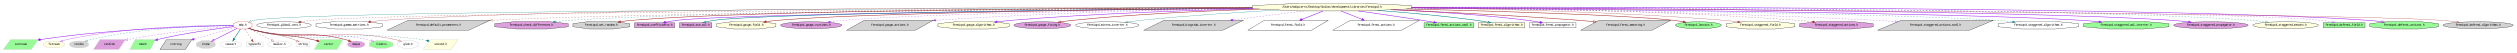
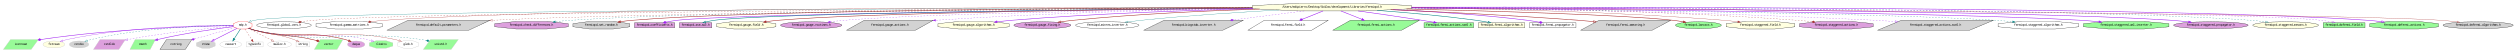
  digraph {
    fontname="Roboto Mono"
    node [color=black fillcolor=white fontname="Roboto Mono" fontsize=10 shape=octagon style=filled]
    edge [arrowhead=onormal color=purple fontname="Roboto Mono" fontsize=10 labelfontname=FreeSans labelfontsize=10 style=bold]
    n1 [fillcolor=lightyellow fontcolor=black height=0.2 label="/Users/mdipierro/Desktop/SciDac/development/Libraries/fermiqcd.h" width=0.4]
    n2 [color=red height=0.2 label="mdp.h" width=0.4]
    n3 [height=0.2 label="fermiqcd_global_vars.h" shape=ellipse width=0.4]
    n4 [height=0.2 label="fermiqcd_gamma_matrices.h" width=0.4]
    n5 [fillcolor=lightgrey height=0.2 label="fermiqcd_default_parameters.h" shape=parallelogram width=0.4]
    n6 [fillcolor=plum height=0.2 label="fermiqcd_check_differences.h" width=0.4]
    n7 [fillcolor=lightgrey height=0.2 label="fermiqcd_set_random.h" width=0.4]
    n8 [fillcolor=plum height=0.2 label="fermiqcd_coefficients.h" shape=box width=0.4]
    n9 [fillcolor=plum height=0.2 label="fermiqcd_sse_su3.h" shape=box width=0.4]
    n10 [fillcolor=lightyellow height=0.2 label="fermiqcd_gauge_field.h" width=0.4]
    n11 [fillcolor=plum height=0.2 label="fermiqcd_gauge_routines.h" shape=ellipse width=0.4]
    n12 [fillcolor=lightgrey height=0.2 label="fermiqcd_gauge_actions.h" shape=parallelogram width=0.4]
    n13 [fillcolor=lightyellow height=0.2 label="fermiqcd_gauge_algorithms.h" width=0.4]
    n14 [fillcolor=plum height=0.2 label="fermiqcd_gauge_fixing.h" shape=ellipse width=0.4]
    n15 [height=0.2 label="fermiqcd_minres_inverter.h" shape=ellipse width=0.4]
    n16 [fillcolor=lightgrey height=0.2 label="fermiqcd_bicgstab_inverter.h" shape=parallelogram width=0.4]
    n17 [height=0.2 label="fermiqcd_fermi_field.h" shape=parallelogram width=0.4]
-   n18 [height=0.2 label="fermiqcd_fermi_actions.h" shape=parallelogram width=0.4]
+   n18 [fillcolor=palegreen height=0.2 label="fermiqcd_fermi_actions.h" shape=parallelogram width=0.4]
    n19 [fillcolor=palegreen height=0.2 label="fermiqcd_fermi_actions_sse2.h" shape=box width=0.4]
    n20 [fillcolor=lightyellow height=0.2 label="fermiqcd_fermi_algorithms.h" shape=box width=0.4]
    n21 [height=0.2 label="fermiqcd_fermi_propagator.h" shape=box width=0.4]
    n22 [fillcolor=lightgrey height=0.2 label="fermiqcd_fermi_smearing.h" shape=parallelogram width=0.4]
    n23 [fillcolor=palegreen height=0.2 label="fermiqcd_lanczos.h" shape=ellipse width=0.4]
    n24 [fillcolor=lightyellow height=0.2 label="fermiqcd_staggered_field.h" width=0.4]
    n25 [fillcolor=plum height=0.2 label="fermiqcd_staggered_actions.h" width=0.4]
    n26 [fillcolor=lightgrey height=0.2 label="fermiqcd_staggered_actions_sse2.h" shape=parallelogram width=0.4]
    n27 [height=0.2 label="fermiqcd_staggered_algorithms.h" width=0.4]
    n28 [fillcolor=palegreen height=0.2 label="fermiqcd_staggered_uml_inverter.h" width=0.4]
    n29 [fillcolor=plum height=0.2 label="fermiqcd_staggered_propagator.h" shape=ellipse width=0.4]
    n30 [fillcolor=lightyellow height=0.2 label="fermiqcd_staggered_mesons.h" shape=ellipse width=0.4]
    n31 [fillcolor=palegreen height=0.2 label="fermiqcd_dwfermi_field.h" shape=box width=0.4]
    n32 [fillcolor=palegreen height=0.2 label="fermiqcd_dwfermi_actions.h" width=0.4]
    n33 [fillcolor=lightgrey height=0.2 label="fermiqcd_dwfermi_algorithms.h" shape=ellipse width=0.4]
    n34 [color=grey75 fillcolor=palegreen height=0.2 label=iostream shape=parallelogram width=0.4]
    n35 [color=grey75 fillcolor=lightyellow height=0.2 label=fstream shape=ellipse width=0.4]
    n36 [color=grey75 fillcolor=lightgrey height=0.2 label=cstdio shape=ellipse width=0.4]
    n37 [color=grey75 fillcolor=plum height=0.2 label=cstdlib shape=parallelogram width=0.4]
    n38 [color=grey75 fillcolor=palegreen height=0.2 label=cmath shape=parallelogram width=0.4]
    n39 [fillcolor=lightgrey height=0.2 label=cstring shape=parallelogram width=0.4]
    n40 [color=grey75 fillcolor=lightgrey height=0.2 label=ctime width=0.4]
    n41 [color=grey75 height=0.2 label=cassert shape=ellipse width=0.4]
    n42 [color=grey75 height=0.2 label=typeinfo shape=box width=0.4]
    n43 [color=grey75 height=0.2 label="malloc.h" shape=ellipse width=0.4]
    n44 [color=grey75 height=0.2 label=string shape=box width=0.4]
    n45 [color=grey75 fillcolor=palegreen height=0.2 label=vector shape=parallelogram width=0.4]
    n46 [color=grey75 fillcolor=plum height=0.2 label=deque shape=ellipse width=0.4]
    n47 [color=grey75 fillcolor=palegreen height=0.2 label=climits width=0.4]
    n48 [color=grey75 height=0.2 label="glob.h" width=0.4]
-   n49 [color=grey75 fillcolor=lightyellow height=0.2 label="unistd.h" shape=parallelogram width=0.4]
+   n49 [color=grey75 fillcolor=palegreen height=0.2 label="unistd.h" shape=parallelogram width=0.4]
    n1 -> n2 [color=teal style=solid]
    n1 -> n3 [arrowhead=diamond color=brown style=dashed]
    n1 -> n4 [arrowhead=diamond color=brown style=solid]
    n1 -> n5 [color=brown style=dashed]
    n1 -> n6 [arrowhead=normal color=teal style=dashed]
    n1 -> n7 [arrowhead=normal color=brown]
    n1 -> n8 [arrowhead=diamond]
    n1 -> n9 [color=teal]
    n1 -> n10 [arrowhead=normal color=brown]
    n1 -> n11 [arrowhead=normal style=dashed]
    n1 -> n12 [arrowhead=normal style=dashed]
    n1 -> n13 [arrowhead=normal]
    n1 -> n14 [color=brown]
    n1 -> n15 [color=teal style=solid]
    n1 -> n16 [arrowhead=diamond style=dashed]
    n1 -> n17 [arrowhead=diamond]
    n1 -> n18 [arrowhead=normal]
    n1 -> n19 [arrowhead=normal]
    n1 -> n20 [color=teal]
    n1 -> n21 [arrowhead=diamond]
    n1 -> n22 [color=brown]
    n1 -> n23 [arrowhead=normal color=brown]
    n1 -> n24 [arrowhead=normal color=brown style=solid]
    n1 -> n25 [arrowhead=diamond color=brown style=dashed]
    n1 -> n26 [style=dashed]
    n1 -> n27 [arrowhead=normal color=teal style=dashed]
    n1 -> n28 [arrowhead=normal]
    n1 -> n29 [arrowhead=normal]
    n1 -> n30 [color=teal style=dashed]
    n1 -> n31 [style=dashed]
    n1 -> n32
    n1 -> n33 [color=brown style=solid]
    n2 -> n34 [arrowhead=diamond]
    n2 -> n35 [style=solid]
    n2 -> n36 [color=teal style=dashed]
    n2 -> n37 [style=dashed]
    n2 -> n38 [arrowhead=normal]
    n2 -> n39 [arrowhead=diamond style=dashed]
    n2 -> n40
    n2 -> n41 [arrowhead=normal color=teal]
    n2 -> n42 [arrowhead=normal color=brown style=dashed]
    n2 -> n43 [color=brown style=dashed]
    n2 -> n44 [color=brown style=solid]
    n2 -> n45 [arrowhead=diamond color=brown]
    n2 -> n46 [arrowhead=normal color=brown]
    n2 -> n47 [style=dashed]
    n2 -> n48 [color=brown style=solid]
    n2 -> n49 [arrowhead=diamond color=teal style=dashed]
  }
